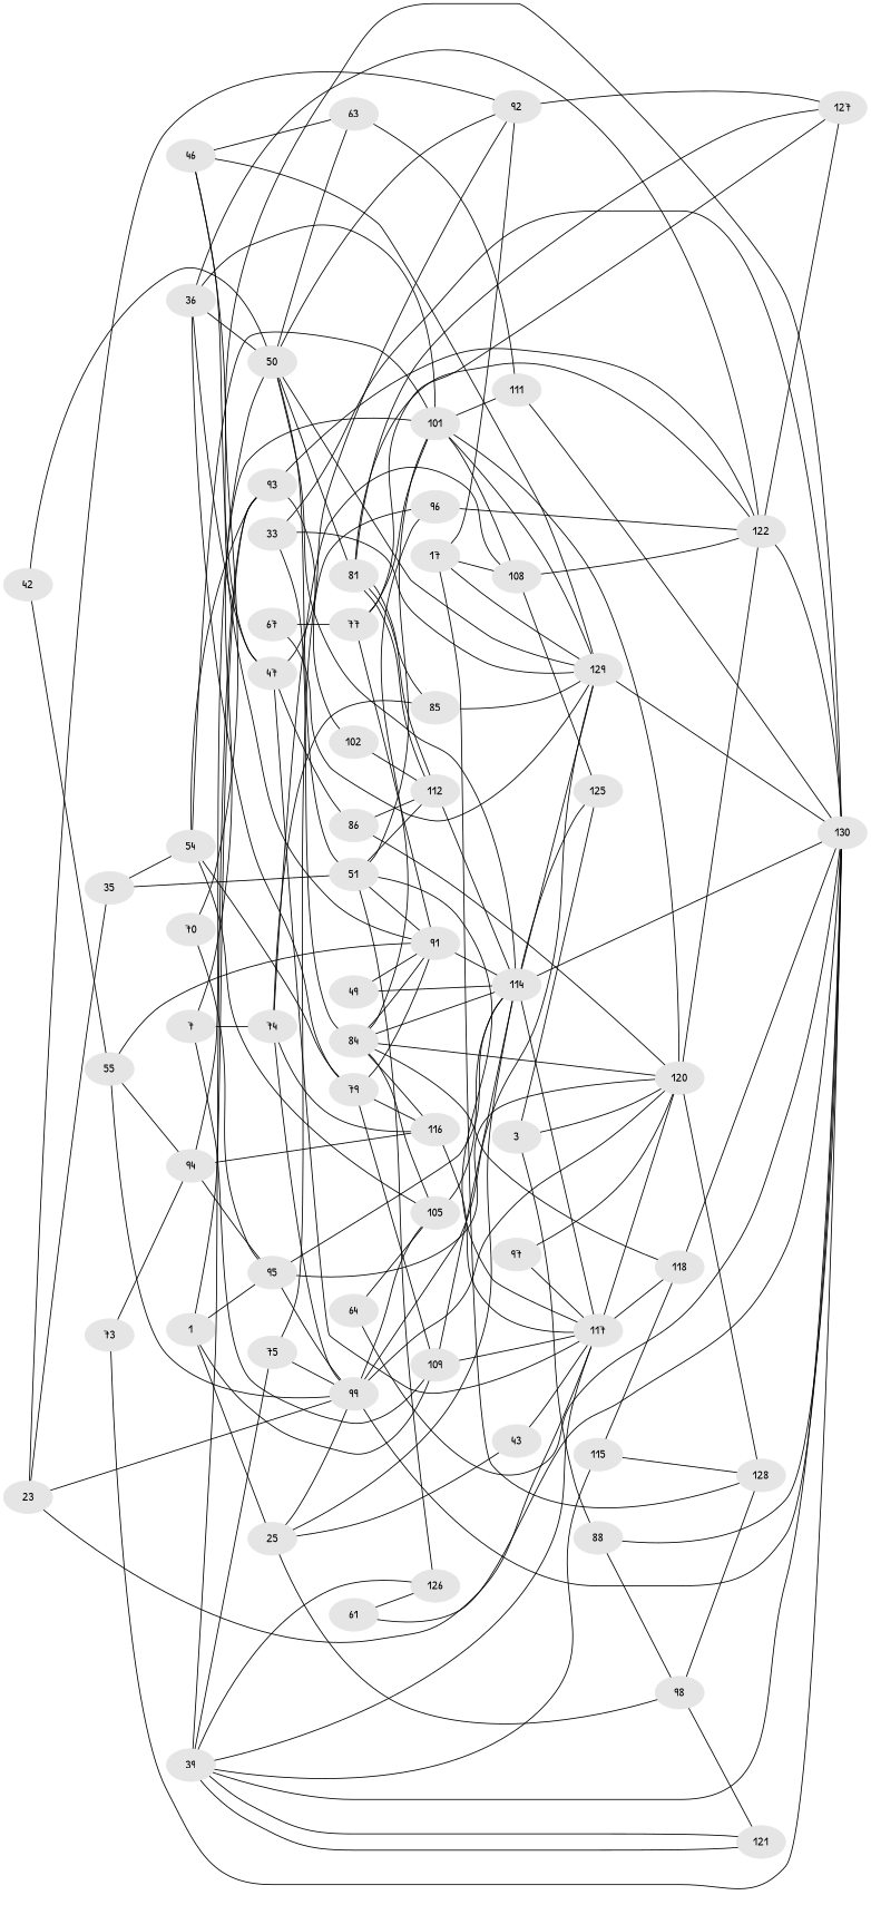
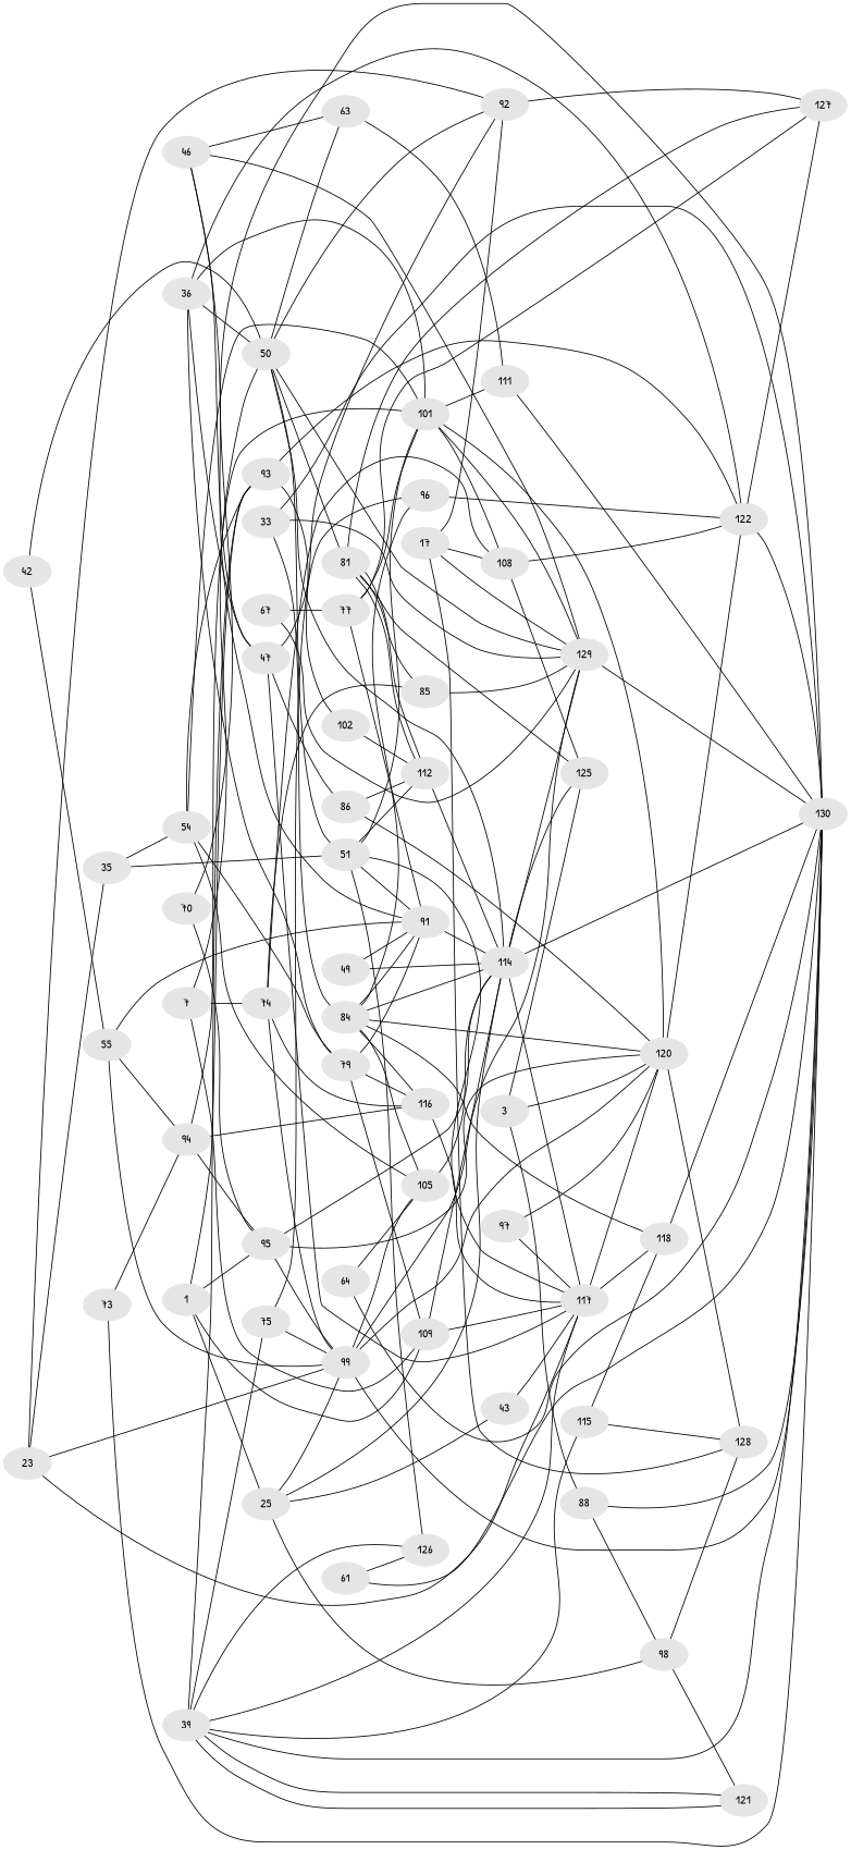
  graph {
    fontname="Patrick Hand"
    rankdir=LR
    node [color=gray90 fontname="Patrick Hand" style=filled]
    edge [fontname="Patrick Hand"]
    1
    25
    93 [super="+27+72"]
    95 [super="+41"]
    109
    99 [super="+24+71"]
    43
    98
    114 [super="+75+110+106"]
    122 [super="+13+68+107"]
    102
    120 [super="+90"]
    117 [super="+113+89"]
    88 [super="+76"]
    130 [super="+103+62+48"]
    3
    125
    128
    50 [super="+10+40"]
    92 [super="+2"]
    129 [super="+124"]
    51 [super="+38"]
    63 [super="+58"]
    81 [super="+52"]
    7
    74
    108 [super="+100"]
    85 [super="+31"]
    116
    127
    17
    23
    35
    54
    105 [super="+66+82"]
    118 [super="+69"]
    121
    84 [super="+9+37"]
    91 [super="+59"]
    96
    33
    101 [super="+15+80"]
    126
    112
    79 [super="+45"]
    47 [super="+30"]
    86
    36
    111
    39 [super="+18"]
    n51 [label=75]
    115
    42
    55
    94
    46
    49
    61
    64
    67
    77
    70
    73
    97
    1 -- 25
    1 -- 93
    1 -- 95
    1 -- 109
    25 -- 99
    25 -- 43
    25 -- 98
    25 -- 114
    93 -- 122
    93 -- 102
    95 -- 99
    95 -- 114 [weight=2]
    95 -- 120
    109 -- 114
    109 -- 117
    99 -- 120
    99 -- 130
    99 -- 129
    99 -- 105 [weight=2]
    43 -- 117
    98 -- 128
    98 -- 121
    114 -- 117 [weight=2]
    114 -- 130 [weight=3]
    114 -- 125
    114 -- 129
    122 -- 130 [weight=3]
    122 -- 127
    102 -- 112
    120 -- 122 [weight=3]
    120 -- 128
    117 -- 120
    117 -- 118
    88 -- 98
    88 -- 130
    3 -- 120
    3 -- 88 [weight=2]
    3 -- 125
    50 -- 114
    50 -- 92 [weight=2]
    50 -- 129
    50 -- 51
    50 -- 63
    50 -- 81 [weight=2]
    92 -- 127 [weight=2]
    129 -- 130
    51 -- 117
    51 -- 91
    51 -- 101 [weight=2]
    51 -- 126
    51 -- 112
    63 -- 111
-   81 -- 122
+   81 -- 125
    81 -- 85
    81 -- 127
    81 -- 112
    81 -- 112
    7 -- 109
    7 -- 50
    7 -- 74
    74 -- 99
    74 -- 108 [weight=2]
    74 -- 85
    74 -- 116
    108 -- 122
    108 -- 125
    85 -- 129
    116 -- 117 [weight=2]
    17 -- 128
    17 -- 92
    17 -- 129
    17 -- 108
    23 -- 99 [weight=2]
    23 -- 117
    23 -- 92
    23 -- 35
    35 -- 51
    35 -- 54
    54 -- 93
    54 -- 105
    54 -- 101
    54 -- 79
    105 -- 114 [weight=4]
    118 -- 130
    84 -- 114
    84 -- 120
    84 -- 116 [weight=3]
    84 -- 105 [weight=2]
    84 -- 118
    84 -- 91 [weight=2]
    84 -- 96
    91 -- 114
    96 -- 122
    33 -- 130 [weight=4]
    33 -- 129
    33 -- 84
    101 -- 120
    101 -- 129 [weight=2]
    101 -- 108
    101 -- 111
    112 -- 114
    79 -- 109
    79 -- 116
    79 -- 91
    47 -- 117 [weight=2]
    47 -- 92
    47 -- 86
    86 -- 120
    86 -- 112
    36 -- 122 [weight=2]
    36 -- 50
    36 -- 101 [weight=2]
    36 -- 79
    36 -- 47 [weight=2]
    111 -- 130
    39 -- 93
    39 -- 117
    39 -- 130 [weight=2]
    39 -- 121
    39 -- 121
    39 -- 126
    39 -- n51
    39 -- 115
    n51 -- 99
    n51 -- 96
    115 -- 128
    115 -- 118
    42 -- 50
    42 -- 55
    55 -- 99
    55 -- 91
    55 -- 94
    94 -- 95
    94 -- 116
    94 -- 101
    46 -- 129 [weight=2]
    46 -- 63 [weight=2]
    46 -- 91
    46 -- 47
    49 -- 114
    49 -- 91
    61 -- 130
    61 -- 126
    64 -- 130
    64 -- 105
    67 -- 129
    67 -- 77
    77 -- 127
    77 -- 91
    77 -- 101
    70 -- 95
    70 -- 130
    73 -- 130
    73 -- 94
    97 -- 120
    97 -- 117
  }
